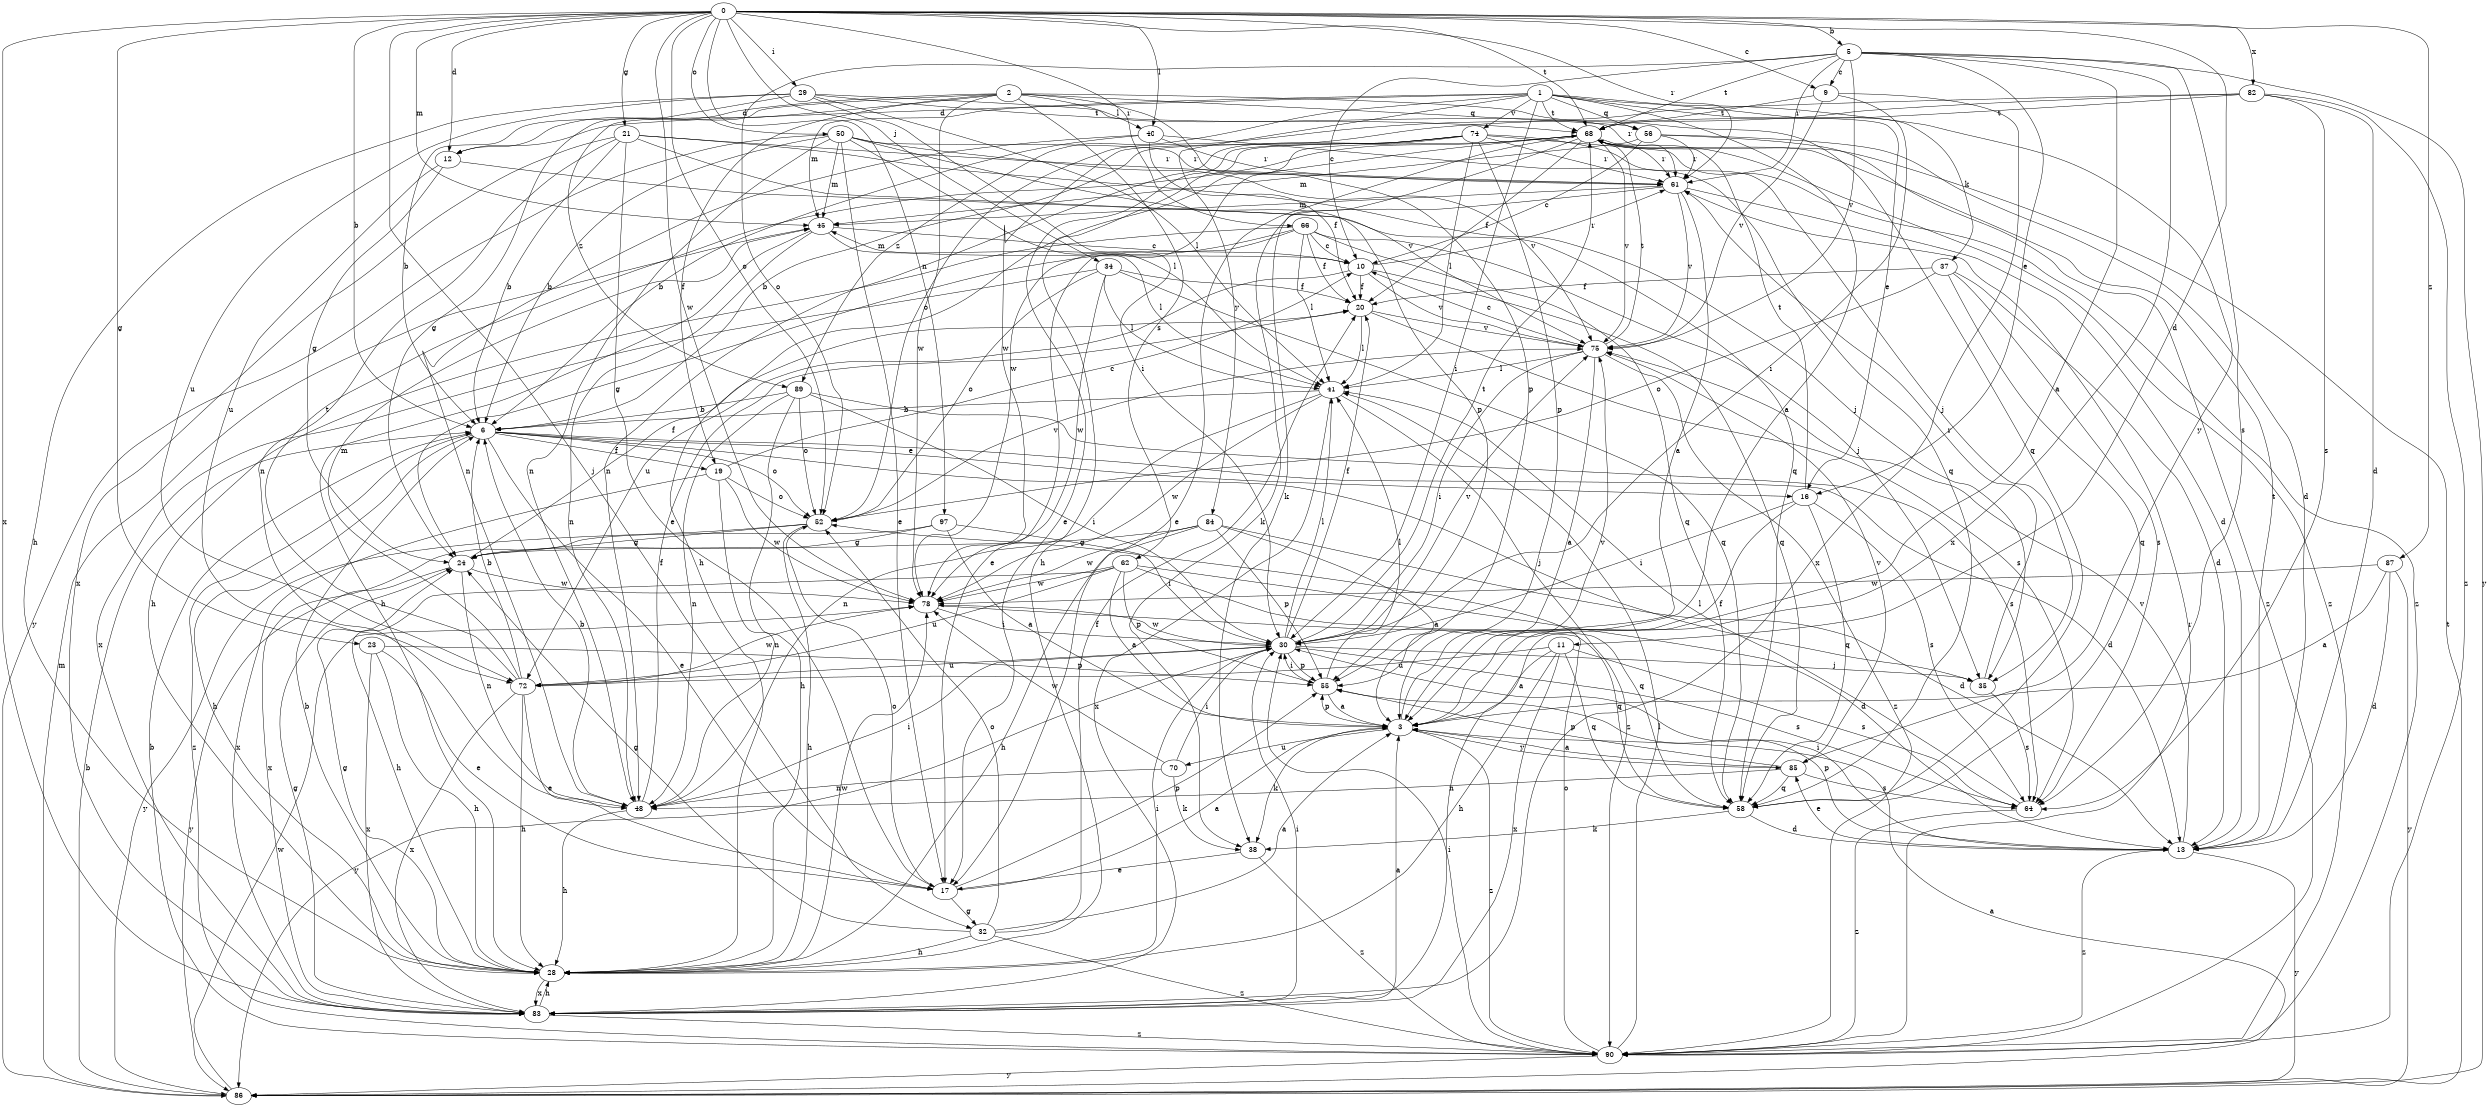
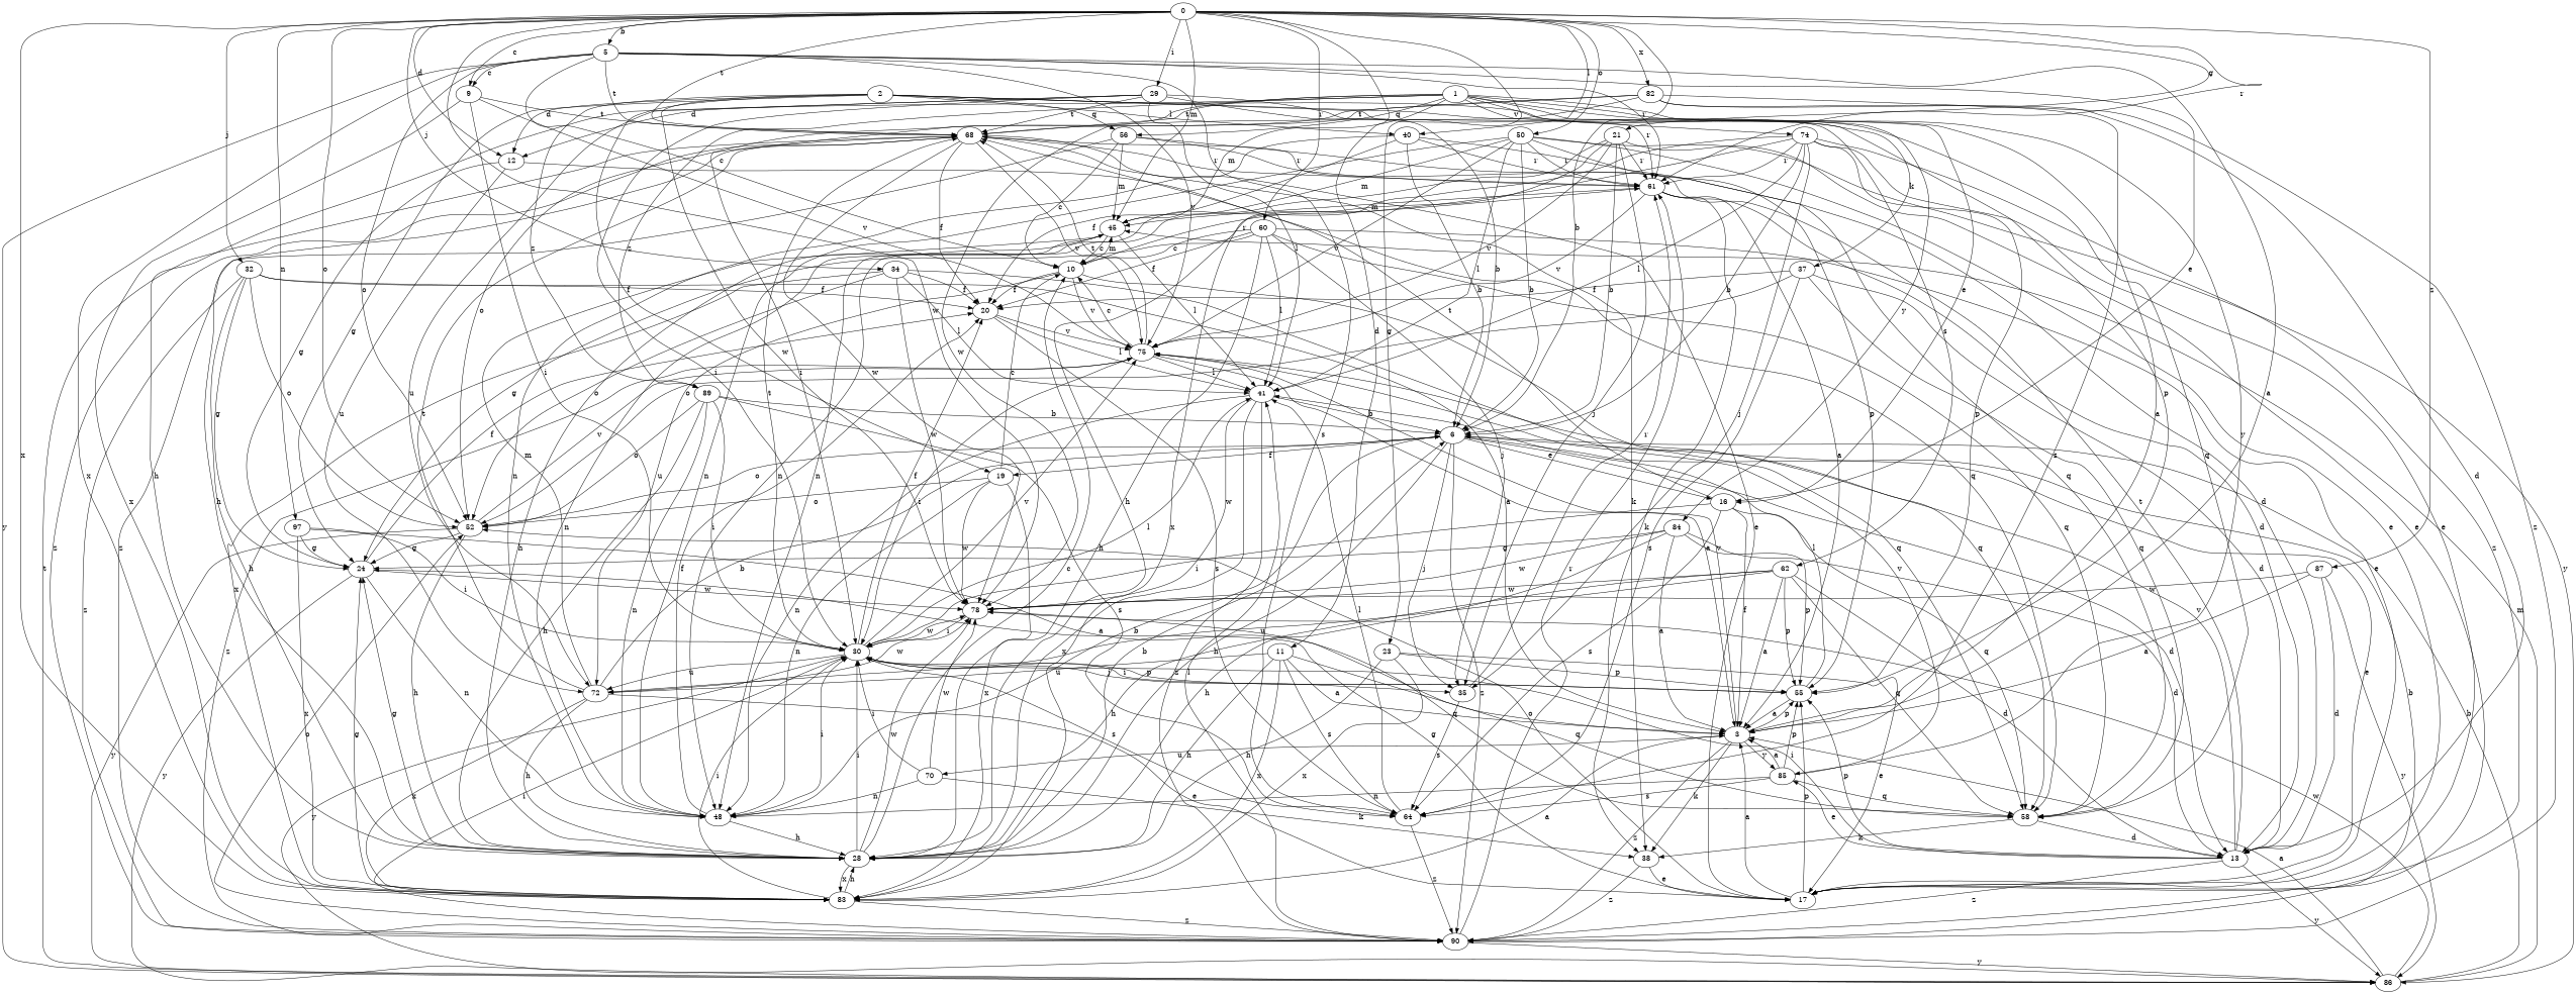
  strict digraph {
    0
    5
    6
    9
    11
    12
    21
    23
    29
    32
    34
    40
    45
    n14 [label=97]
    50
    52
-   60 [label=66]
+   60
    61
    68
    78
    82
    83
    87
    3
    16
    75
    10
    64
    86
    19
    90
    13
    17
    28
    35
    30
    58
    72
    24
    48
    55
    41
    20
    38
    1
    37
    56
    74
    84
    85
    89
    70
    2
    62
    0 -> 5 [label=b]
    0 -> 6 [label=b]
    0 -> 9 [label=c]
    0 -> 11 [label=d]
    0 -> 12 [label=d]
    0 -> 21 [label=g]
    0 -> 23 [label=g]
    0 -> 29 [label=i]
    0 -> 32 [label=j]
    0 -> 34 [label=j]
    0 -> 40 [label=l]
    0 -> 45 [label=m]
    0 -> n14 [label=n]
    0 -> 50 [label=o]
    0 -> 52 [label=o]
    0 -> 60 [label=r]
    0 -> 61 [label=r]
    0 -> 68 [label=t]
    0 -> 78 [label=w]
    0 -> 82 [label=x]
    0 -> 83 [label=x]
    0 -> 87 [label=z]
    5 -> 9 [label=c]
    5 -> 52 [label=o]
    5 -> 61 [label=r]
    5 -> 68 [label=t]
    5 -> 83 [label=x]
    5 -> 3 [label=a]
    5 -> 16 [label=e]
    5 -> 75 [label=v]
    5 -> 10 [label=c]
    5 -> 64 [label=s]
    5 -> 86 [label=y]
    6 -> 52 [label=o]
    6 -> 16 [label=e]
    6 -> 19 [label=f]
    6 -> 90 [label=z]
    6 -> 13 [label=d]
    6 -> 17 [label=e]
    6 -> 28 [label=h]
    6 -> 35 [label=j]
    9 -> 68 [label=t]
    9 -> 83 [label=x]
    9 -> 75 [label=v]
    9 -> 30 [label=i]
    11 -> 83 [label=x]
    11 -> 3 [label=a]
    11 -> 64 [label=s]
    11 -> 28 [label=h]
    11 -> 58 [label=q]
    11 -> 72 [label=u]
    12 -> 58 [label=q]
    12 -> 72 [label=u]
    12 -> 24 [label=g]
    21 -> 6 [label=b]
    21 -> 61 [label=r]
    21 -> 83 [label=x]
    21 -> 75 [label=v]
    21 -> 17 [label=e]
    21 -> 35 [label=j]
    21 -> 48 [label=n]
    23 -> 83 [label=x]
    23 -> 17 [label=e]
    23 -> 28 [label=h]
    23 -> 55 [label=p]
    29 -> 6 [label=b]
    29 -> 61 [label=r]
    29 -> 68 [label=t]
    29 -> 28 [label=h]
    29 -> 30 [label=i]
    29 -> 72 [label=u]
    29 -> 41 [label=l]
    32 -> 52 [label=o]
    32 -> 3 [label=a]
    32 -> 90 [label=z]
    32 -> 28 [label=h]
    32 -> 24 [label=g]
    32 -> 20 [label=f]
    34 -> 52 [label=o]
    34 -> 78 [label=w]
    34 -> 83 [label=x]
    34 -> 58 [label=q]
    34 -> 41 [label=l]
    34 -> 20 [label=f]
    40 -> 6 [label=b]
    40 -> 61 [label=r]
    40 -> 58 [label=q]
    40 -> 48 [label=n]
    40 -> 20 [label=f]
    45 -> 10 [label=c]
    45 -> 28 [label=h]
    45 -> 48 [label=n]
    45 -> 41 [label=l]
    n14 -> 83 [label=x]
    n14 -> 3 [label=a]
    n14 -> 30 [label=i]
    n14 -> 24 [label=g]
    50 -> 6 [label=b]
    50 -> 45 [label=m]
    50 -> 61 [label=r]
    50 -> 75 [label=v]
    50 -> 86 [label=y]
    50 -> 17 [label=e]
    50 -> 48 [label=n]
    50 -> 55 [label=p]
    50 -> 41 [label=l]
    52 -> 75 [label=v]
    52 -> 86 [label=y]
    52 -> 28 [label=h]
    52 -> 24 [label=g]
    60 -> 10 [label=c]
    60 -> 17 [label=e]
    60 -> 28 [label=h]
    60 -> 35 [label=j]
    60 -> 58 [label=q]
    60 -> 24 [label=g]
    60 -> 41 [label=l]
    60 -> 20 [label=f]
    61 -> 45 [label=m]
    61 -> 3 [label=a]
    61 -> 75 [label=v]
    61 -> 13 [label=d]
    61 -> 38 [label=k]
    68 -> 61 [label=r]
    68 -> 78 [label=w]
    68 -> 75 [label=v]
    68 -> 90 [label=z]
    68 -> 17 [label=e]
    68 -> 28 [label=h]
    68 -> 20 [label=f]
    68 -> 38 [label=k]
    78 -> 30 [label=i]
    78 -> 58 [label=q]
    82 -> 52 [label=o]
    82 -> 68 [label=t]
    82 -> 78 [label=w]
    82 -> 64 [label=s]
    82 -> 90 [label=z]
    82 -> 13 [label=d]
    83 -> 3 [label=a]
    83 -> 90 [label=z]
    83 -> 28 [label=h]
    83 -> 30 [label=i]
    83 -> 24 [label=g]
    87 -> 78 [label=w]
    87 -> 3 [label=a]
    87 -> 86 [label=y]
    87 -> 13 [label=d]
    3 -> 75 [label=v]
    3 -> 90 [label=z]
    3 -> 55 [label=p]
    3 -> 38 [label=k]
    3 -> 85 [label=y]
    3 -> 70 [label=u]
    16 -> 68 [label=t]
    16 -> 3 [label=f]
    16 -> 64 [label=s]
    16 -> 30 [label=i]
    16 -> 58 [label=q]
    75 -> 68 [label=t]
    75 -> 3 [label=a]
    75 -> 10 [label=c]
    75 -> 90 [label=z]
    75 -> 30 [label=i]
    75 -> 41 [label=l]
    10 -> 45 [label=m]
    10 -> 61 [label=r]
    10 -> 75 [label=v]
    10 -> 58 [label=q]
    10 -> 72 [label=u]
    10 -> 20 [label=f]
    64 -> 90 [label=z]
    64 -> 41 [label=l]
    86 -> 6 [label=b]
    86 -> 45 [label=m]
    86 -> 68 [label=t]
    86 -> 78 [label=w]
    86 -> 3 [label=a]
    19 -> 52 [label=o]
    19 -> 78 [label=w]
    19 -> 83 [label=x]
    19 -> 10 [label=c]
    19 -> 48 [label=n]
    90 -> 6 [label=b]
    90 -> 52 [label=o]
    90 -> 61 [label=r]
    90 -> 86 [label=y]
    90 -> 30 [label=i]
    90 -> 41 [label=l]
    13 -> 68 [label=t]
    13 -> 75 [label=v]
    13 -> 86 [label=y]
    13 -> 90 [label=z]
    13 -> 30 [label=i]
    13 -> 55 [label=p]
    13 -> 85 [label=e]
    17 -> 52 [label=o]
    17 -> 3 [label=a]
-   17 -> 32 [label=g]
+   17 -> 24 [label=g]
    17 -> 55 [label=p]
    28 -> 6 [label=b]
    28 -> 78 [label=w]
    28 -> 83 [label=x]
+   28 -> 10 [label=c]
    28 -> 30 [label=i]
    28 -> 24 [label=g]
    35 -> 61 [label=r]
    35 -> 64 [label=s]
    30 -> 68 [label=t]
    30 -> 78 [label=w]
    30 -> 75 [label=v]
    30 -> 64 [label=s]
    30 -> 86 [label=y]
    30 -> 35 [label=j]
    30 -> 72 [label=u]
    30 -> 55 [label=p]
    30 -> 41 [label=l]
    30 -> 20 [label=f]
    58 -> 13 [label=d]
    58 -> 38 [label=k]
    72 -> 6 [label=b]
    72 -> 45 [label=m]
    72 -> 68 [label=t]
    72 -> 78 [label=w]
    72 -> 83 [label=x]
    72 -> 17 [label=e]
    72 -> 28 [label=h]
    24 -> 78 [label=w]
    24 -> 86 [label=y]
    24 -> 48 [label=n]
    24 -> 20 [label=f]
    48 -> 6 [label=b]
    48 -> 28 [label=h]
    48 -> 30 [label=i]
    48 -> 20 [label=f]
    55 -> 3 [label=a]
    55 -> 30 [label=i]
    55 -> 41 [label=l]
    41 -> 6 [label=b]
    41 -> 78 [label=w]
    41 -> 83 [label=x]
    41 -> 90 [label=z]
    41 -> 48 [label=n]
    20 -> 75 [label=v]
    20 -> 64 [label=s]
    20 -> 41 [label=l]
    38 -> 90 [label=z]
    38 -> 17 [label=e]
    1 -> 12 [label=d]
    1 -> 45 [label=m]
    1 -> 68 [label=t]
    1 -> 3 [label=a]
    1 -> 16 [label=e]
    1 -> 30 [label=i]
    1 -> 37 [label=k]
    1 -> 56 [label=q]
    1 -> 74 [label=v]
    1 -> 84 [label=y]
    1 -> 85 [label=y]
    1 -> 89 [label=z]
    37 -> 52 [label=o]
    37 -> 64 [label=s]
    37 -> 13 [label=d]
    37 -> 58 [label=q]
    37 -> 20 [label=f]
    56 -> 45 [label=m]
    56 -> 61 [label=r]
    56 -> 10 [label=c]
    56 -> 90 [label=z]
    56 -> 13 [label=d]
    74 -> 6 [label=b]
    74 -> 61 [label=r]
    74 -> 90 [label=z]
    74 -> 17 [label=e]
    74 -> 28 [label=h]
    74 -> 35 [label=j]
    74 -> 48 [label=n]
    74 -> 55 [label=p]
    74 -> 41 [label=l]
    84 -> 78 [label=w]
    84 -> 3 [label=a]
    84 -> 13 [label=d]
    84 -> 28 [label=h]
    84 -> 24 [label=g]
    84 -> 55 [label=p]
    85 -> 3 [label=a]
    85 -> 75 [label=v]
    85 -> 64 [label=s]
    85 -> 58 [label=q]
    85 -> 48 [label=n]
    85 -> 55 [label=p]
    89 -> 6 [label=b]
    89 -> 52 [label=o]
    89 -> 64 [label=s]
    89 -> 28 [label=h]
    89 -> 30 [label=i]
    89 -> 48 [label=n]
    70 -> 78 [label=w]
    70 -> 30 [label=i]
    70 -> 48 [label=n]
    70 -> 38 [label=k]
    2 -> 12 [label=d]
    2 -> 40 [label=l]
    2 -> 78 [label=w]
    2 -> 19 [label=f]
    2 -> 58 [label=q]
    2 -> 24 [label=g]
    2 -> 55 [label=p]
    2 -> 56 [label=q]
    2 -> 89 [label=z]
    2 -> 62 [label=s]
    62 -> 78 [label=w]
    62 -> 3 [label=a]
    62 -> 13 [label=d]
    62 -> 28 [label=h]
    62 -> 58 [label=q]
    62 -> 72 [label=u]
    62 -> 55 [label=p]
  }
